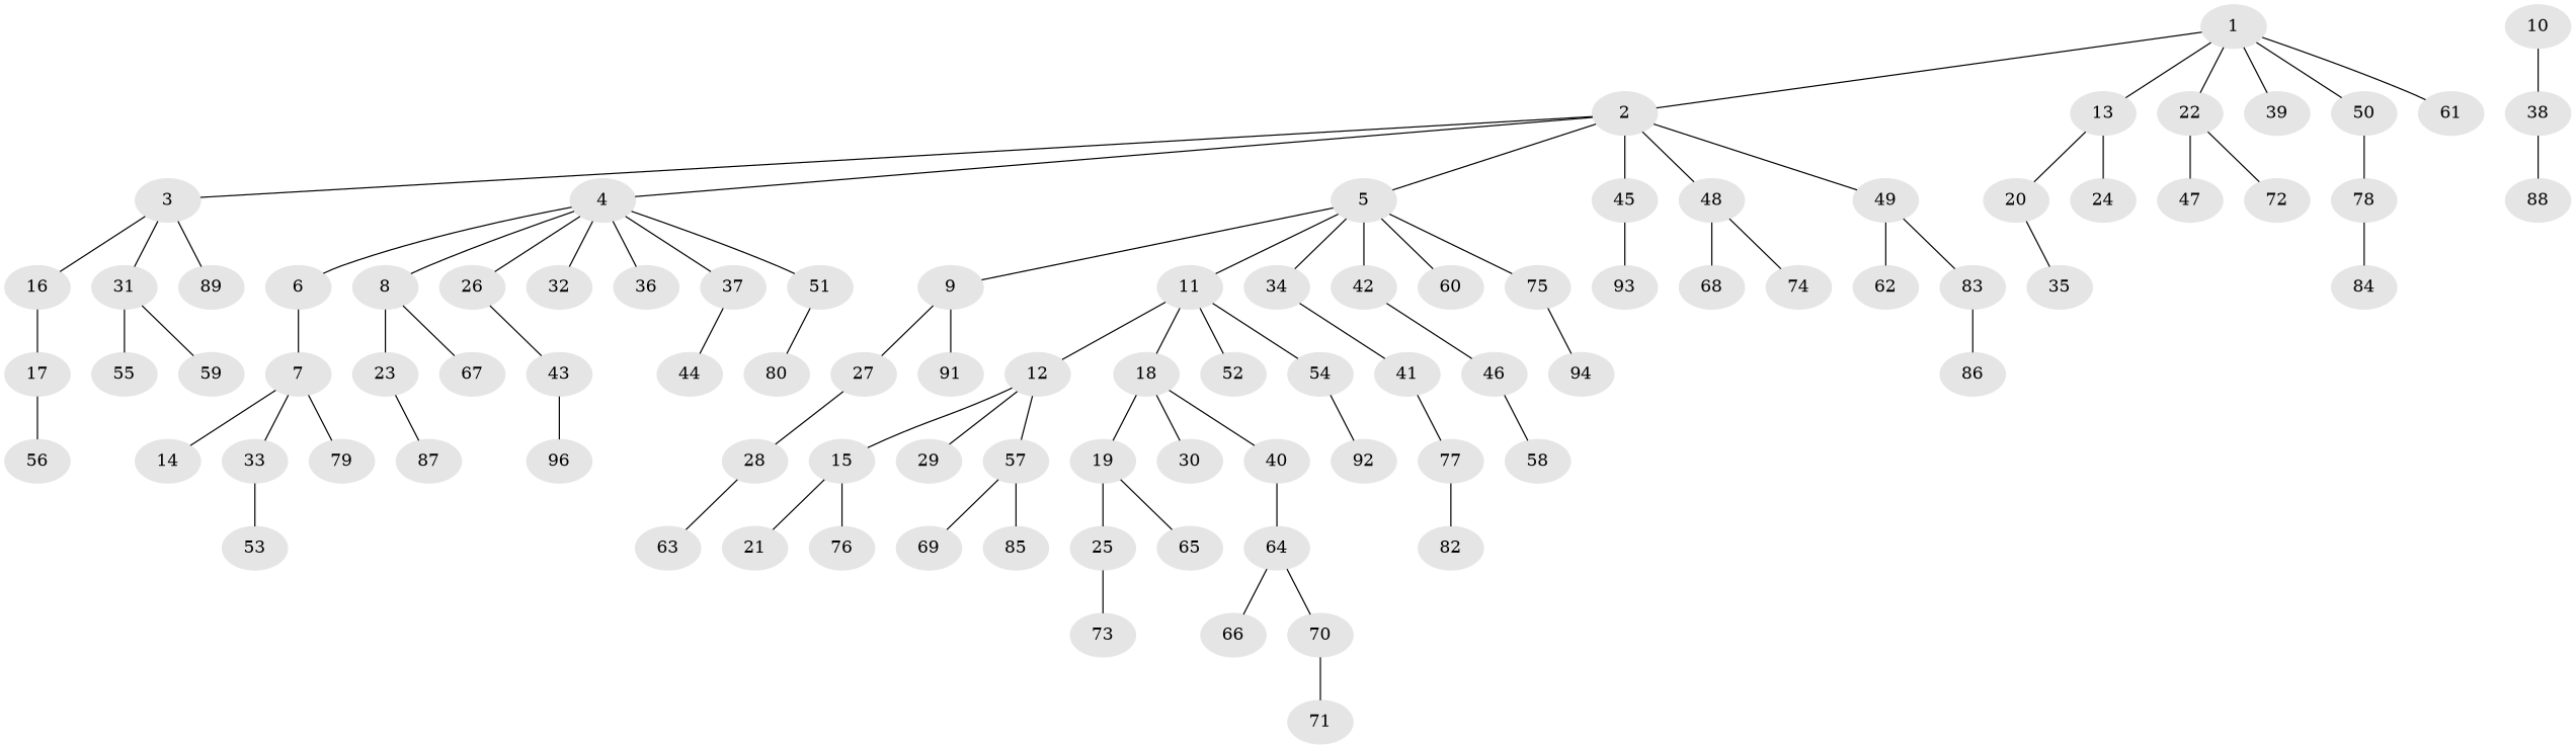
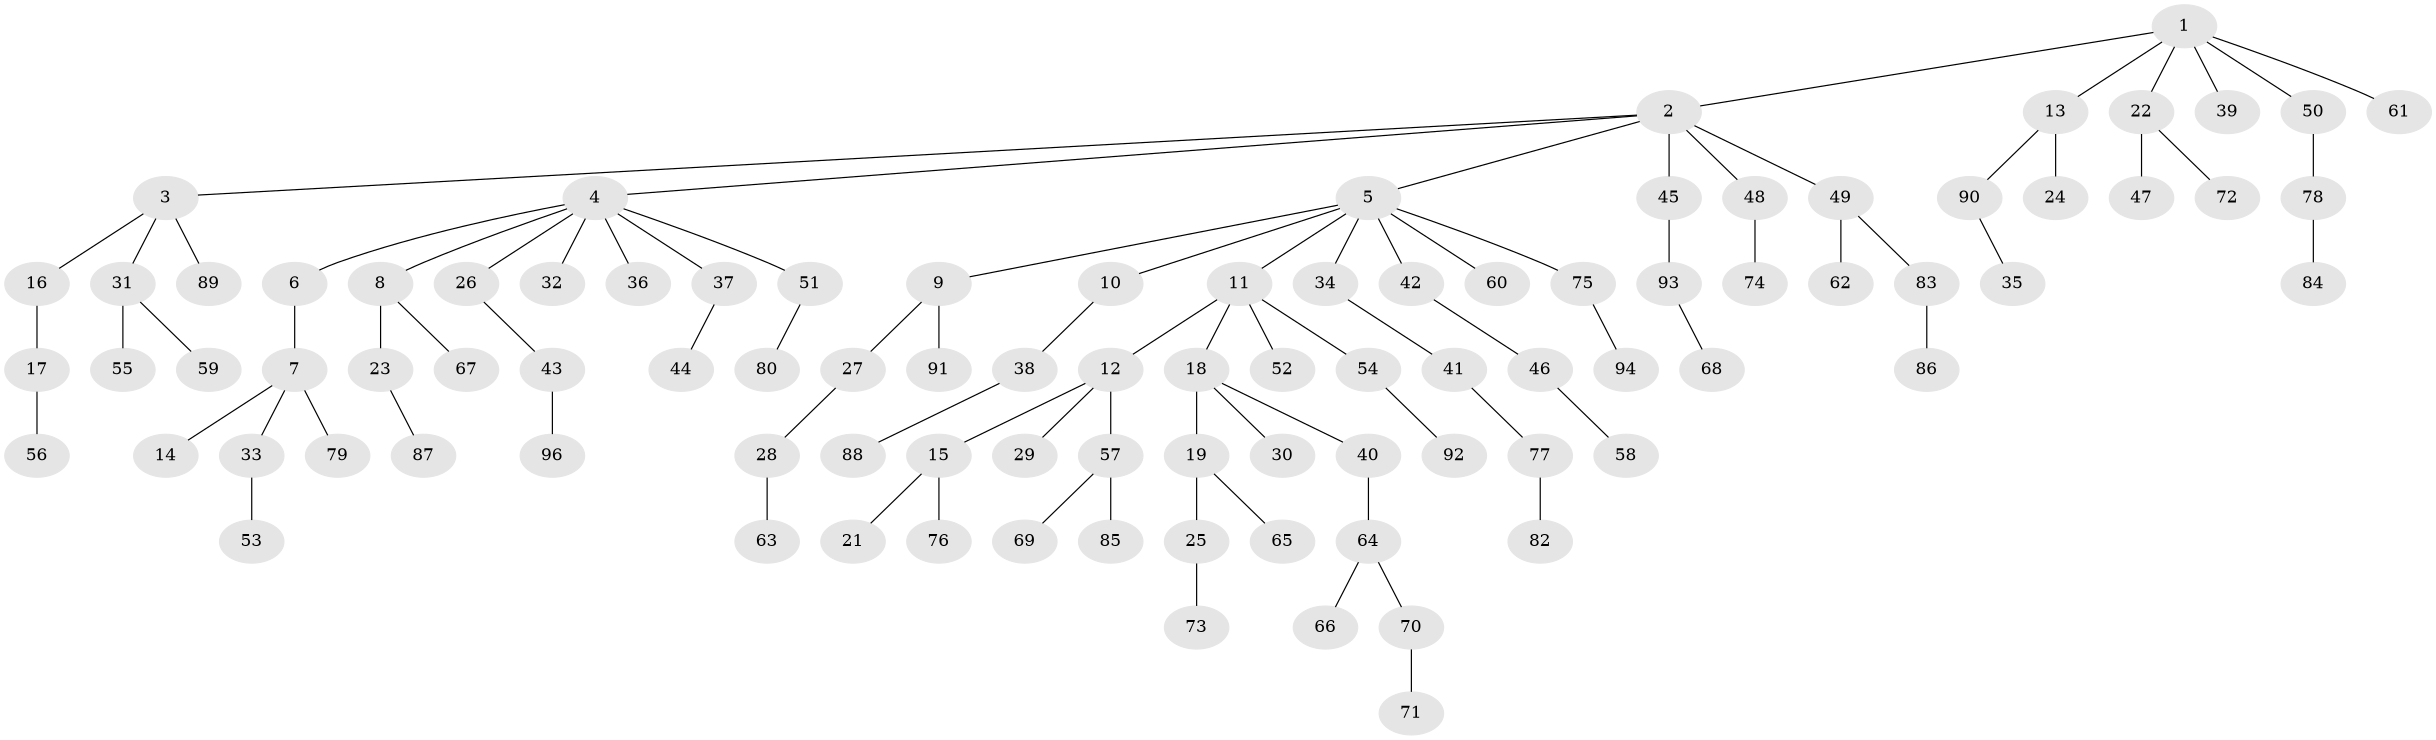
  graph {
    node [color=gray90 style=filled]
    1
    2
    13
    22
    39
    50
    61
    3
    4
    5
    45
    48
    49
-   20
+   20 [label=90]
    24
    47
    72
    78
    16
    31
    89
    6
    8
    26
    32
    36
    37
    51
    9
    10
    11
    34
    42
    60
    75
    93
    68
    74
    62
    83
    17
    55
    59
    7
    23
    67
    43
    44
    80
    27
    91
    38
    12
    18
    52
    54
    41
    46
    94
    14
    33
    79
    53
    87
    28
    88
    15
    29
    57
    19
    30
    40
    92
    21
    76
    69
    85
    35
    56
    25
    65
    64
    73
    n84 [label=96]
    63
    77
    66
    70
    82
    58
    86
    84
    71
    1 -- 2
    1 -- 13
    1 -- 22
    1 -- 39
    1 -- 50
    1 -- 61
    2 -- 3
    2 -- 4
    2 -- 5
    2 -- 45
    2 -- 48
    2 -- 49
    13 -- 20
    13 -- 24
    22 -- 47
    22 -- 72
    50 -- 78
    3 -- 16
    3 -- 31
    3 -- 89
    4 -- 6
    4 -- 8
    4 -- 26
    4 -- 32
    4 -- 36
    4 -- 37
    4 -- 51
    5 -- 9
+   5 -- 10
    5 -- 11
    5 -- 34
    5 -- 42
    5 -- 60
    5 -- 75
    45 -- 93
-   48 -- 68
+   93 -- 68
    48 -- 74
    49 -- 62
    49 -- 83
    20 -- 35
    78 -- 84
    16 -- 17
    31 -- 55
    31 -- 59
    6 -- 7
    8 -- 23
    8 -- 67
    26 -- 43
    37 -- 44
    51 -- 80
    9 -- 27
    9 -- 91
    10 -- 38
    11 -- 12
    11 -- 18
    11 -- 52
    11 -- 54
    34 -- 41
    42 -- 46
    75 -- 94
    83 -- 86
    17 -- 56
    7 -- 14
    7 -- 33
    7 -- 79
    23 -- 87
    43 -- n84
    27 -- 28
    38 -- 88
    12 -- 15
    12 -- 29
    12 -- 57
    18 -- 19
    18 -- 30
    18 -- 40
    54 -- 92
    41 -- 77
    46 -- 58
    33 -- 53
    28 -- 63
    15 -- 21
    15 -- 76
    57 -- 69
    57 -- 85
    19 -- 25
    19 -- 65
    40 -- 64
    25 -- 73
    64 -- 66
    64 -- 70
    77 -- 82
    70 -- 71
  }
